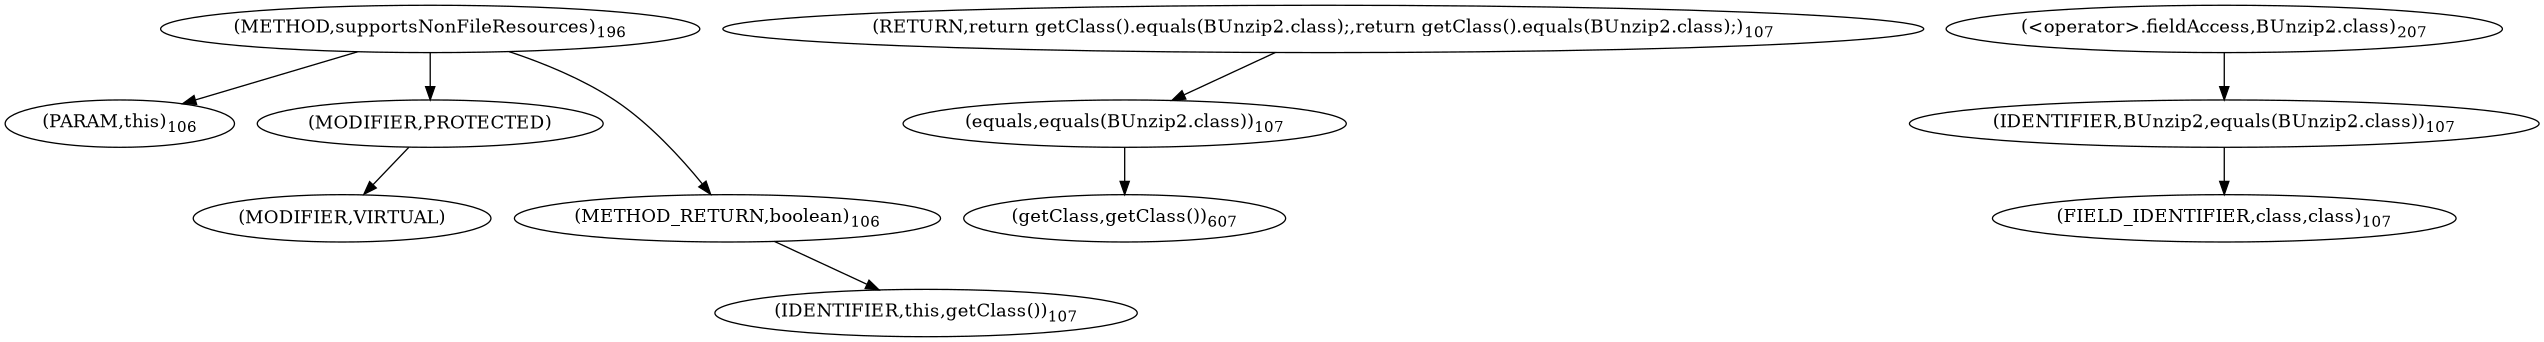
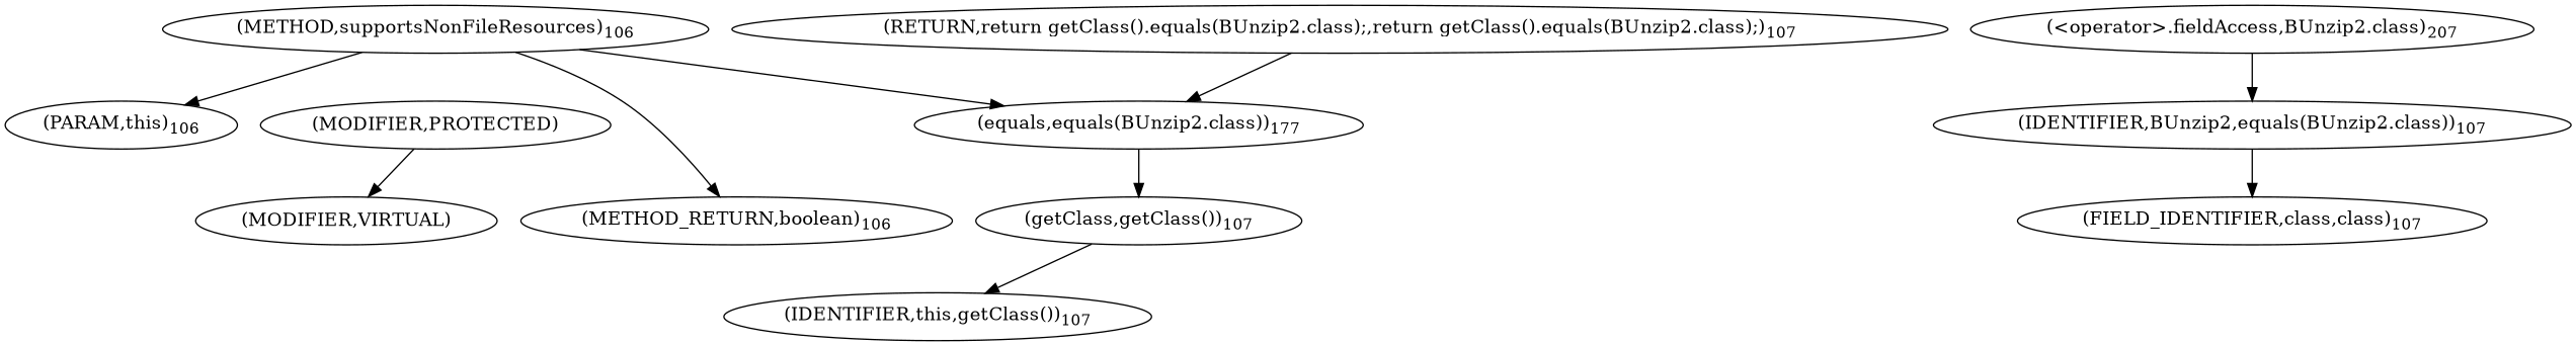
  digraph {
-   n1 [label=<(METHOD,supportsNonFileResources)<SUB>196</SUB>>]
+   n1 [label=<(METHOD,supportsNonFileResources)<SUB>106</SUB>>]
    n2 [label=<(PARAM,this)<SUB>106</SUB>>]
    n3 [label=<(MODIFIER,PROTECTED)>]
    n4 [label=<(METHOD_RETURN,boolean)<SUB>106</SUB>>]
    n5 [label=<(MODIFIER,VIRTUAL)>]
    n6 [label=<(RETURN,return getClass().equals(BUnzip2.class);,return getClass().equals(BUnzip2.class);)<SUB>107</SUB>>]
-   n7 [label=<(equals,equals(BUnzip2.class))<SUB>107</SUB>>]
-   n8 [label=<(getClass,getClass())<SUB>607</SUB>>]
+   n7 [label=<(equals,equals(BUnzip2.class))<SUB>177</SUB>>]
+   n8 [label=<(getClass,getClass())<SUB>107</SUB>>]
    n9 [label=<(IDENTIFIER,this,getClass())<SUB>107</SUB>>]
    n10 [label=<(&lt;operator&gt;.fieldAccess,BUnzip2.class)<SUB>207</SUB>>]
    n11 [label=<(IDENTIFIER,BUnzip2,equals(BUnzip2.class))<SUB>107</SUB>>]
    n12 [label=<(FIELD_IDENTIFIER,class,class)<SUB>107</SUB>>]
    n1 -> n2
-   n1 -> n3
+   n1 -> n7
    n1 -> n4
    n3 -> n5
    n6 -> n7
    n7 -> n8
-   n4 -> n9
+   n8 -> n9
    n10 -> n11
    n11 -> n12
  }
